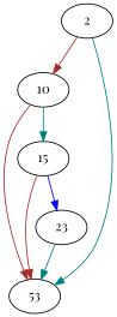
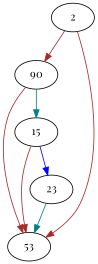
  strict digraph {
    fontname="Playfair Display"
    node [fontname="Playfair Display"]
    edge [color=brown cond=true fontname="Playfair Display"]
    2 [entry=true]
-   10
+   10 [label=90]
    53
    15
    23
    2 -> 10
-   2 -> 53 [color=teal cond=false]
+   2 -> 53 [cond=false]
    10 -> 53 [cond=false]
    10 -> 15 [color=teal]
    15 -> 53 [cond=false]
    15 -> 23 [color=blue]
    23 -> 53 [color=teal cond=""]
  }
